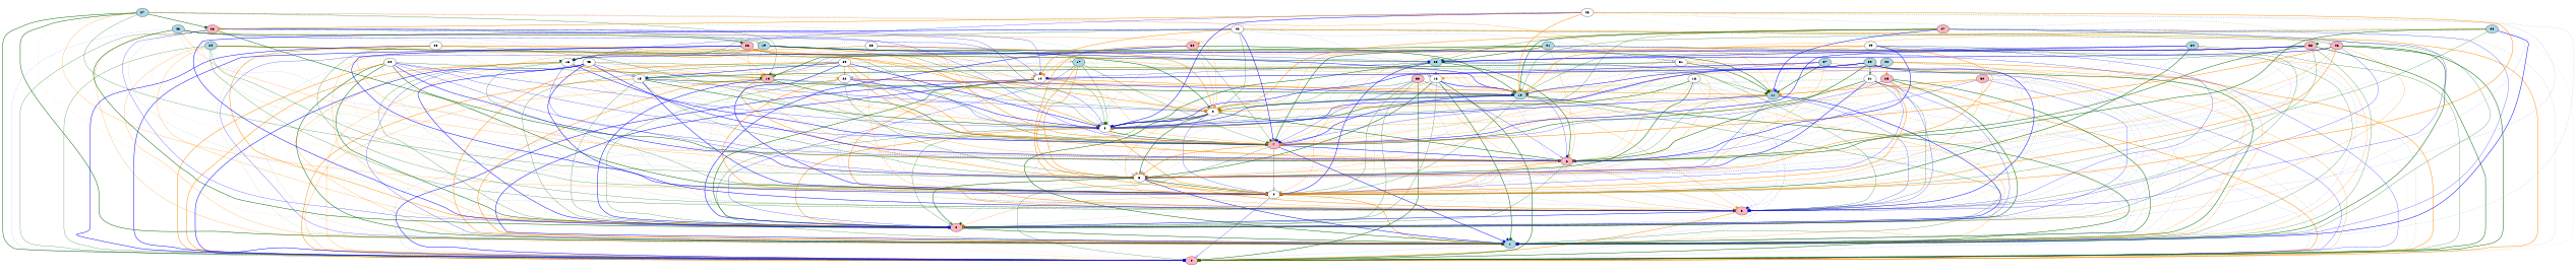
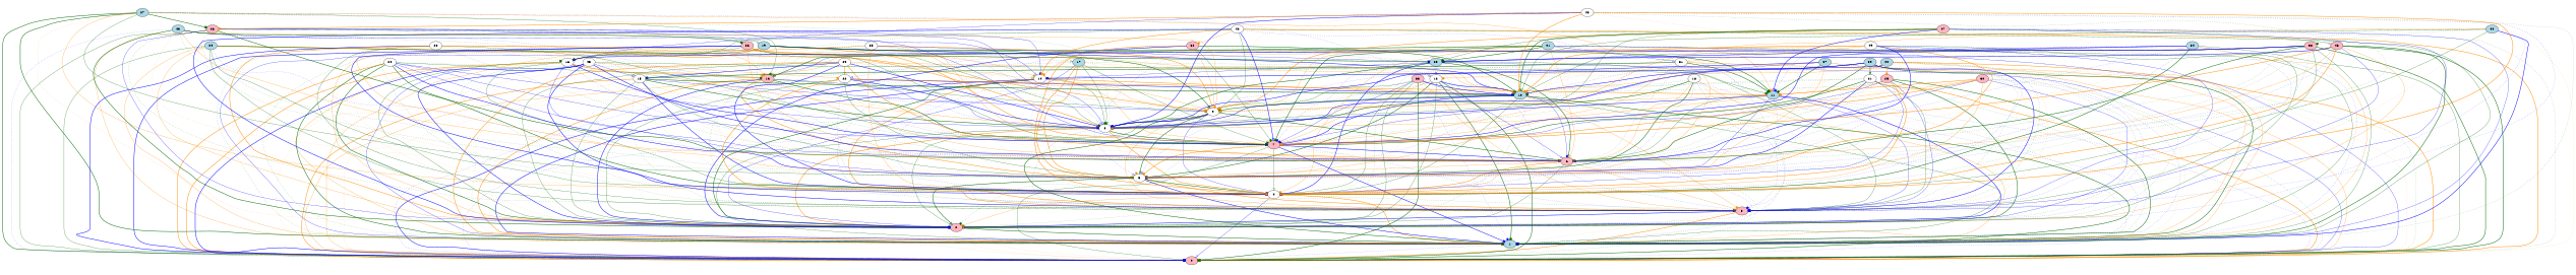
  digraph {
    node [fillcolor=white style=filled]
    edge [arrowhead=onormal color=darkgreen style=solid]
    1 [fillcolor=lightblue]
    0 [fillcolor=lightpink]
    2 [fillcolor=lightpink]
    3 [fillcolor=lightpink]
    4
    5
    6 [fillcolor=lightpink]
    7 [fillcolor=lightpink]
    8
    9
    10 [fillcolor=lightblue]
    11 [fillcolor=lightblue]
    12
    13 [fillcolor=lightpink]
    14
    15
    16
    17 [fillcolor=lightblue]
    18
    19 [fillcolor=lightblue]
    20
    21
    22
    23 [fillcolor=lightblue]
    24 [fillcolor=lightblue]
    25 [fillcolor=lightpink]
    26 [fillcolor=lightpink]
    27 [fillcolor=lightblue]
    28
    29
    30 [fillcolor=lightpink]
    31
    32 [fillcolor=lightpink]
    33 [fillcolor=lightpink]
    34 [fillcolor=lightblue]
    35
    36 [fillcolor=lightpink]
    37 [fillcolor=lightblue]
    38 [fillcolor=lightpink]
    39 [fillcolor=lightblue]
    40 [fillcolor=lightblue]
    41 [fillcolor=lightblue]
    42
    43 [fillcolor=lightblue]
    44 [fillcolor=lightblue]
    45
    46 [fillcolor=lightpink]
    47 [fillcolor=lightpink]
    48
    49
    1 -> 0 [arrowhead=box color=blue style=dotted]
    2 -> 1 [arrowhead=box style=bold]
    2 -> 0 [color=darkorange style=dotted]
    3 -> 1 [color=darkorange style=dotted]
    3 -> 0 [arrowhead=box color=darkorange style=bold]
    3 -> 2 [arrowhead=box color=blue style=bold]
    4 -> 1 [color=darkorange style=bold]
    4 -> 0 [color=blue]
    4 -> 2 [arrowhead=box color=darkorange]
    4 -> 3 [style=dotted]
    5 -> 1 [color=blue style=bold]
    5 -> 0 [arrowhead=box color=darkorange style=dotted]
    5 -> 2 [style=bold]
    5 -> 3 [color=darkorange style=bold]
    5 -> 4 [style=bold]
    6 -> 1 [color=blue style=dotted]
    6 -> 0 [arrowhead=box style=dotted]
    6 -> 2 [arrowhead=box]
    6 -> 3 [color=darkorange]
    6 -> 4 [color=darkorange style=bold]
    6 -> 5 [arrowhead=box color=darkorange]
    7 -> 1 [arrowhead=box color=blue style=bold]
    7 -> 0 [arrowhead=box]
    7 -> 2 [arrowhead=box style=dotted]
    7 -> 3 [arrowhead=box color=blue style=dotted]
    7 -> 4
    7 -> 5 [arrowhead=box color=darkorange style=bold]
    7 -> 6 [color=blue style=bold]
    8 -> 1
    8 -> 0 [color=blue style=dotted]
    8 -> 2 [color=darkorange style=bold]
    8 -> 3 [color=blue style=dotted]
    8 -> 4 [arrowhead=box color=darkorange style=bold]
    8 -> 5 [arrowhead=box color=darkorange style=dotted]
    8 -> 6 [arrowhead=box color=darkorange style=dotted]
    8 -> 7 [style=bold]
    9 -> 1 [arrowhead=box style=bold]
    9 -> 0 [arrowhead=box color=darkorange style=dotted]
    9 -> 2
    9 -> 3 [arrowhead=box color=darkorange]
    9 -> 4 [arrowhead=box color=blue]
    9 -> 5 [style=bold]
    9 -> 6 [style=bold]
    9 -> 7 [color=darkorange style=dotted]
    9 -> 8 [color=blue style=bold]
    10 -> 1
    10 -> 0 [style=bold]
    10 -> 2 [arrowhead=box style=dotted]
    10 -> 3 [arrowhead=box color=darkorange]
    10 -> 4
    10 -> 5 [arrowhead=box color=blue style=dotted]
    10 -> 6 [arrowhead=box color=blue]
    10 -> 7 [color=blue style=bold]
    10 -> 8 [color=blue style=bold]
    10 -> 9 [arrowhead=box style=bold]
    11 -> 1 [style=dotted]
    11 -> 0 [color=blue style=dotted]
    11 -> 2 [arrowhead=box color=blue style=bold]
    11 -> 3 [arrowhead=box color=blue]
    11 -> 4 [color=blue style=dotted]
    11 -> 5 [arrowhead=box color=blue]
    11 -> 6 [arrowhead=box]
    11 -> 7 [arrowhead=box color=darkorange]
    11 -> 8 [color=blue style=bold]
    11 -> 9 [arrowhead=box color=darkorange]
    12 -> 1 [arrowhead=box style=bold]
    12 -> 0 [arrowhead=box style=bold]
    12 -> 2 [arrowhead=box]
    12 -> 3 [color=blue style=dotted]
    12 -> 4 [color=darkorange style=dotted]
    12 -> 5 [arrowhead=box style=bold]
    12 -> 7 [arrowhead=box color=darkorange]
    12 -> 8 [arrowhead=box style=dotted]
    12 -> 9 [color=darkorange style=dotted]
    12 -> 10 [color=blue style=bold]
    13 -> 1 [arrowhead=box color=darkorange style=bold]
    13 -> 0 [arrowhead=box color=darkorange]
    13 -> 2 [arrowhead=box color=blue style=bold]
    13 -> 4 [color=darkorange style=dotted]
    13 -> 5 [arrowhead=box color=darkorange style=bold]
    13 -> 6 [color=darkorange]
    13 -> 7 [style=bold]
    13 -> 8 [color=blue]
    13 -> 9
    13 -> 10 [arrowhead=box style=dotted]
    14 -> 1 [arrowhead=box color=blue style=bold]
    14 -> 0 [color=blue style=bold]
    14 -> 2 [style=bold]
    14 -> 3 [color=darkorange style=bold]
    14 -> 4 [color=blue style=dotted]
    14 -> 5 [arrowhead=box color=darkorange style=dotted]
    14 -> 7 [arrowhead=box color=darkorange]
    14 -> 8 [arrowhead=box]
    14 -> 9 [color=darkorange]
    14 -> 10 [arrowhead=box color=darkorange style=bold]
    15 -> 1 [color=darkorange style=dotted]
    15 -> 0 [arrowhead=box color=darkorange style=bold]
    15 -> 2 [arrowhead=box]
    15 -> 3 [style=dotted]
    15 -> 4 [arrowhead=box color=blue style=bold]
    15 -> 5
    15 -> 7 [arrowhead=box style=dotted]
    15 -> 8 [style=bold]
    15 -> 9 [arrowhead=box color=blue]
    15 -> 10 [arrowhead=box style=bold]
    16 -> 1 [color=darkorange]
    16 -> 0 [color=darkorange style=bold]
    16 -> 2 [arrowhead=box]
    16 -> 3 [arrowhead=box style=dotted]
    16 -> 4 [arrowhead=box]
    16 -> 5 [color=blue]
    16 -> 6 [color=blue style=dotted]
    16 -> 7 [color=blue style=bold]
    16 -> 8 [arrowhead=box color=darkorange]
    16 -> 13 [arrowhead=box color=darkorange style=bold]
    17 -> 1 [arrowhead=box color=darkorange style=dotted]
    17 -> 0 [arrowhead=box color=blue style=dotted]
    17 -> 2 [arrowhead=box color=blue]
    17 -> 4 [color=darkorange style=bold]
    17 -> 5 [arrowhead=box color=darkorange style=bold]
    17 -> 7 [arrowhead=box]
    17 -> 8 [arrowhead=box]
    17 -> 9 [arrowhead=box color=darkorange style=dotted]
    17 -> 11 [style=dotted]
    17 -> 12 [color=darkorange style=dotted]
    18 -> 1 [color=darkorange]
    18 -> 0 [arrowhead=box color=blue style=dotted]
    18 -> 2 [style=dotted]
    18 -> 3 [color=blue style=dotted]
    18 -> 4 [arrowhead=box color=blue style=dotted]
    18 -> 5 [arrowhead=box style=bold]
    18 -> 6 [arrowhead=box color=darkorange]
    18 -> 7 [style=dotted]
    18 -> 8 [arrowhead=box style=bold]
    18 -> 10 [style=dotted]
    19 -> 1 [arrowhead=box color=blue]
    19 -> 2 [arrowhead=box color=darkorange]
    19 -> 3 [style=dotted]
    19 -> 6 [arrowhead=box style=dotted]
    19 -> 7 [arrowhead=box color=darkorange style=bold]
    19 -> 8 [color=blue style=dotted]
    19 -> 9 [style=bold]
    19 -> 10 [arrowhead=box color=blue style=bold]
    19 -> 11 [arrowhead=box style=bold]
    19 -> 16 [color=darkorange style=bold]
    20 -> 1 [arrowhead=box style=bold]
    20 -> 0 [arrowhead=box color=darkorange style=bold]
    20 -> 2 [arrowhead=box style=bold]
    20 -> 4 [arrowhead=box style=bold]
    20 -> 5 [color=blue style=bold]
    20 -> 6 [arrowhead=box color=blue]
    20 -> 7 [color=blue]
    20 -> 8 [arrowhead=box color=blue]
    20 -> 10 [arrowhead=box style=dotted]
    20 -> 13 [arrowhead=box]
    21 -> 1 [style=dotted]
    21 -> 0 [color=darkorange style=bold]
-   21 -> 2 [color=blue]
    21 -> 3 [arrowhead=box]
    21 -> 4 [color=blue]
    21 -> 5 [arrowhead=box color=blue style=bold]
    21 -> 6 [arrowhead=box style=dotted]
    21 -> 7 [style=bold]
    21 -> 9 [style=dotted]
    21 -> 10 [style=dotted]
    22 -> 0 [color=darkorange style=dotted]
    22 -> 2 [arrowhead=box]
    22 -> 3 [arrowhead=box color=darkorange style=bold]
    22 -> 4 [style=dotted]
    22 -> 5
    22 -> 6 [arrowhead=box color=darkorange style=dotted]
    22 -> 8 [color=blue style=bold]
    22 -> 9 [style=dotted]
    22 -> 10 [color=blue style=bold]
    22 -> 11 [color=darkorange style=bold]
    23 -> 0 [color=blue]
    23 -> 2 [arrowhead=box style=dotted]
    23 -> 3
    23 -> 4 [color=blue style=bold]
    23 -> 6 [style=bold]
    23 -> 7 [arrowhead=box color=blue style=dotted]
    23 -> 8 [arrowhead=box style=bold]
    23 -> 10 [color=darkorange style=dotted]
    23 -> 12 [color=blue style=dotted]
    23 -> 14 [arrowhead=box color=blue]
    24 -> 1 [arrowhead=box color=darkorange]
    24 -> 0
    24 -> 2 [color=darkorange]
    24 -> 3 [arrowhead=box]
    24 -> 4 [arrowhead=box]
    24 -> 6 [color=blue style=dotted]
    24 -> 8 [arrowhead=box color=darkorange style=dotted]
    24 -> 9 [color=darkorange style=bold]
    24 -> 13 [arrowhead=box color=darkorange style=dotted]
    24 -> 23 [arrowhead=box style=bold]
    25 -> 1 [style=bold]
    25 -> 2 [style=bold]
    25 -> 3 [arrowhead=box color=blue]
    25 -> 4 [color=darkorange style=bold]
    25 -> 5 [color=blue style=dotted]
    25 -> 6 [style=dotted]
    25 -> 7 [arrowhead=box color=blue]
    25 -> 9 [color=darkorange style=dotted]
    25 -> 10 [arrowhead=box style=dotted]
    25 -> 11 [arrowhead=box color=darkorange]
    26 -> 1 [arrowhead=box color=darkorange]
    26 -> 0 [arrowhead=box]
    26 -> 2 [color=blue]
    26 -> 3 [style=dotted]
    26 -> 5 [style=dotted]
    26 -> 6 [arrowhead=box style=bold]
    26 -> 7 [arrowhead=box color=blue]
    26 -> 8 [color=blue]
    26 -> 14 [arrowhead=box color=blue]
    26 -> 19
    27 -> 1 [arrowhead=box style=bold]
    27 -> 0 [arrowhead=box style=bold]
    27 -> 2 [color=darkorange style=dotted]
    27 -> 4 [arrowhead=box color=darkorange]
    27 -> 5 [arrowhead=box]
    27 -> 8 [style=dotted]
    27 -> 11 [arrowhead=box color=darkorange]
    27 -> 12 [color=blue style=dotted]
    27 -> 13 [arrowhead=box]
    27 -> 26 [arrowhead=box style=bold]
    28 -> 0 [color=blue style=bold]
    28 -> 2 [color=darkorange style=bold]
    28 -> 3 [arrowhead=box]
    28 -> 4 [color=darkorange style=dotted]
    28 -> 5 [color=darkorange]
    28 -> 6 [arrowhead=box style=dotted]
    28 -> 7 [arrowhead=box]
    28 -> 8 [arrowhead=box color=darkorange style=bold]
    28 -> 13 [arrowhead=box color=darkorange]
    28 -> 16 [arrowhead=box style=dotted]
    29 -> 1 [arrowhead=box color=darkorange style=bold]
    29 -> 0 [color=darkorange style=dotted]
    29 -> 2
    29 -> 4 [arrowhead=box color=blue style=bold]
    29 -> 6 [color=darkorange style=bold]
    29 -> 8 [color=blue style=bold]
    29 -> 10 [color=darkorange]
    29 -> 14 [style=dotted]
    29 -> 15 [arrowhead=box color=blue style=bold]
    29 -> 22 [color=darkorange style=bold]
    30 -> 1 [color=blue style=dotted]
    30 -> 0 [arrowhead=box style=dotted]
    30 -> 2 [arrowhead=box color=blue]
    30 -> 3 [style=dotted]
    30 -> 4 [color=darkorange]
    30 -> 6 [arrowhead=box color=blue]
-   29 -> 7 [arrowhead=box color=darkorange style=bold]
+   30 -> 7 [arrowhead=box color=darkorange style=bold]
    30 -> 8 [arrowhead=box color=darkorange]
    30 -> 9 [arrowhead=box color=darkorange style=dotted]
    30 -> 11 [arrowhead=box color=darkorange style=bold]
    31 -> 1 [color=darkorange style=dotted]
    31 -> 0 [arrowhead=box color=darkorange]
    31 -> 3 [color=darkorange style=dotted]
    31 -> 4 [color=darkorange]
    31 -> 5 [arrowhead=box color=darkorange]
    31 -> 6 [arrowhead=box style=dotted]
    31 -> 8 [color=blue style=dotted]
    31 -> 10 [color=blue style=dotted]
    31 -> 11 [arrowhead=box style=bold]
    31 -> 15 [style=bold]
    32 -> 2 [color=blue style=bold]
    32 -> 3 [color=blue style=dotted]
    32 -> 4 [color=darkorange style=bold]
    32 -> 5 [color=blue style=dotted]
    32 -> 7 [arrowhead=box]
    32 -> 8 [color=darkorange style=dotted]
    32 -> 9 [color=darkorange]
    32 -> 10 [style=bold]
    32 -> 22 [color=blue style=dotted]
    32 -> 23 [style=dotted]
    33 -> 1 [arrowhead=box color=blue style=dotted]
    33 -> 0 [style=bold]
    33 -> 2
    33 -> 3 [arrowhead=box color=darkorange]
    33 -> 4 [arrowhead=box]
    33 -> 5 [color=blue style=dotted]
    33 -> 6 [color=blue]
    33 -> 7 [arrowhead=box color=blue]
    33 -> 9 [arrowhead=box]
-   33 -> 10 [color=blue style=dotted]
+   33 -> 10 [color=blue style=bold]
    34 -> 1 [arrowhead=box color=darkorange]
    34 -> 0
    34 -> 3 [color=blue style=dotted]
    34 -> 4 [style=bold]
    34 -> 5 [arrowhead=box color=blue style=dotted]
    34 -> 6 [color=blue style=dotted]
    34 -> 8 [color=darkorange style=dotted]
    34 -> 11 [arrowhead=box color=blue style=dotted]
    34 -> 13 [color=blue]
    34 -> 23 [arrowhead=box color=blue style=bold]
    35 -> 1 [style=dotted]
    35 -> 0 [color=darkorange]
    35 -> 2 [color=darkorange style=dotted]
    35 -> 3 [style=dotted]
    35 -> 4 [color=darkorange]
    35 -> 6 [arrowhead=box color=darkorange]
    35 -> 9 [color=darkorange style=bold]
    35 -> 13 [style=dotted]
    35 -> 17 [style=dotted]
    35 -> 23 [arrowhead=box color=blue]
    36 -> 1 [arrowhead=box style=dotted]
    36 -> 0 [arrowhead=box color=blue style=bold]
    36 -> 4 [color=blue style=bold]
    36 -> 6 [arrowhead=box color=darkorange]
    36 -> 7
    36 -> 8 [arrowhead=box]
    36 -> 9 [arrowhead=box color=darkorange]
    36 -> 10 [color=darkorange]
    36 -> 14 [arrowhead=box color=darkorange]
    36 -> 16 [arrowhead=box]
    37 -> 1 [arrowhead=box color=darkorange]
    37 -> 0 [arrowhead=box color=darkorange style=dotted]
    37 -> 2 [style=dotted]
    37 -> 4 [arrowhead=box color=darkorange style=dotted]
    37 -> 5 [arrowhead=box color=darkorange]
    37 -> 6 [color=darkorange style=dotted]
    37 -> 7 [arrowhead=box color=blue]
    37 -> 8 [color=blue style=bold]
    37 -> 11 [arrowhead=box style=bold]
    37 -> 12 [color=darkorange]
    38 -> 1 [arrowhead=box]
    38 -> 0 [arrowhead=box style=bold]
    38 -> 3 [arrowhead=box]
    38 -> 4 [style=dotted]
    38 -> 5 [arrowhead=box style=dotted]
    38 -> 6 [style=bold]
    38 -> 7 [arrowhead=box color=blue style=bold]
    38 -> 10
    38 -> 13 [color=darkorange]
    38 -> 16 [arrowhead=box color=blue style=bold]
    39 -> 1 [style=bold]
    39 -> 0 [arrowhead=box style=dotted]
    39 -> 2 [arrowhead=box color=blue style=dotted]
    39 -> 3 [color=blue style=bold]
    39 -> 4 [arrowhead=box color=blue style=dotted]
    39 -> 6 [arrowhead=box style=bold]
    39 -> 8 [color=blue style=bold]
    39 -> 10 [color=blue style=bold]
    39 -> 14 [style=dotted]
    39 -> 21 [style=bold]
    40 -> 1 [color=darkorange]
    40 -> 0 [color=darkorange style=bold]
    40 -> 2 [style=dotted]
    40 -> 3 [style=dotted]
    40 -> 8 [arrowhead=box color=darkorange style=dotted]
    40 -> 10 [color=darkorange]
    40 -> 12 [arrowhead=box color=darkorange style=dotted]
    40 -> 14 [color=blue style=bold]
    40 -> 25 [arrowhead=box color=darkorange]
    41 -> 1 [arrowhead=box]
    41 -> 0 [color=blue]
    41 -> 3 [color=darkorange style=dotted]
    41 -> 4 [arrowhead=box color=darkorange]
    41 -> 6 [color=darkorange]
    41 -> 7 [arrowhead=box style=bold]
    41 -> 9 [color=darkorange]
    41 -> 13 [style=bold]
    41 -> 23 [arrowhead=box style=bold]
    41 -> 31 [color=blue]
    42 -> 1
    42 -> 0 [arrowhead=box color=darkorange style=bold]
    42 -> 2 [color=blue style=bold]
    42 -> 3 [arrowhead=box color=blue style=dotted]
    42 -> 7 [color=blue style=bold]
    42 -> 9
    42 -> 13 [style=dotted]
    42 -> 14 [arrowhead=box color=darkorange style=bold]
    42 -> 16 [arrowhead=box]
    42 -> 32 [arrowhead=box color=darkorange]
    43 -> 0 [color=blue style=dotted]
    43 -> 2 [arrowhead=box style=bold]
    43 -> 4 [color=darkorange style=dotted]
    43 -> 5 [style=dotted]
    43 -> 6 [color=darkorange]
    43 -> 7 [color=blue style=dotted]
    43 -> 9 [arrowhead=box color=darkorange]
    43 -> 14 [color=blue]
    43 -> 15 [style=dotted]
    43 -> 36 [arrowhead=box style=bold]
    44 -> 1 [color=blue style=bold]
    44 -> 0 [arrowhead=box color=darkorange style=dotted]
    44 -> 2 [color=blue style=dotted]
    44 -> 3 [color=darkorange style=dotted]
    44 -> 4
-   44 -> 6 [style=bold]
+   44 -> 6 [style=dotted]
    44 -> 7 [arrowhead=box color=darkorange]
    44 -> 8 [color=darkorange style=dotted]
    44 -> 10
    44 -> 38 [arrowhead=box style=dotted]
    45 -> 1 [color=blue]
    45 -> 0 [arrowhead=box color=blue style=bold]
    45 -> 2 [arrowhead=box color=blue style=bold]
    45 -> 3 [color=blue style=bold]
    45 -> 4 [arrowhead=box color=darkorange style=dotted]
    45 -> 5 [color=darkorange style=dotted]
    45 -> 6 [color=blue style=bold]
    45 -> 8 [arrowhead=box color=blue style=dotted]
    45 -> 11 [arrowhead=box]
    45 -> 15 [color=blue]
    45 -> 22 [arrowhead=box color=darkorange]
    46 -> 1 [arrowhead=box style=bold]
    46 -> 0 [style=bold]
    46 -> 2 [arrowhead=box color=darkorange]
    46 -> 3 [arrowhead=box color=blue]
    46 -> 4 [color=darkorange style=bold]
    46 -> 5 [arrowhead=box color=blue style=dotted]
    46 -> 6 [arrowhead=box color=darkorange]
    46 -> 7 [arrowhead=box color=darkorange style=bold]
    46 -> 9 [color=darkorange style=dotted]
    46 -> 23 [color=blue style=bold]
    47 -> 1 [arrowhead=box color=blue]
    47 -> 0 [arrowhead=box style=dotted]
    47 -> 3 [color=blue]
    47 -> 6 [arrowhead=box color=darkorange style=dotted]
    47 -> 8
    47 -> 9 [color=darkorange style=bold]
    47 -> 10 [arrowhead=box style=bold]
    47 -> 11 [color=blue style=bold]
    47 -> 23 [arrowhead=box]
    47 -> 46
    48 -> 1 [arrowhead=box style=dotted]
    48 -> 3 [arrowhead=box color=blue style=dotted]
    48 -> 4 [color=darkorange style=bold]
    48 -> 6 [style=dotted]
    48 -> 7 [arrowhead=box color=darkorange style=dotted]
    48 -> 8 [arrowhead=box color=blue style=bold]
    48 -> 9 [arrowhead=box color=darkorange style=dotted]
    48 -> 10 [arrowhead=box color=darkorange style=bold]
    48 -> 16 [color=blue]
    48 -> 26 [arrowhead=box color=darkorange style=bold]
    49 -> 1 [arrowhead=box color=blue style=dotted]
    49 -> 2
    49 -> 3 [color=blue]
    49 -> 5 [color=darkorange style=bold]
    49 -> 6 [color=blue style=bold]
    49 -> 7 [color=darkorange style=dotted]
    49 -> 8 [color=darkorange style=dotted]
    49 -> 10 [arrowhead=box color=darkorange style=bold]
    49 -> 14 [arrowhead=box color=darkorange]
    49 -> 31 [color=darkorange]
  }
